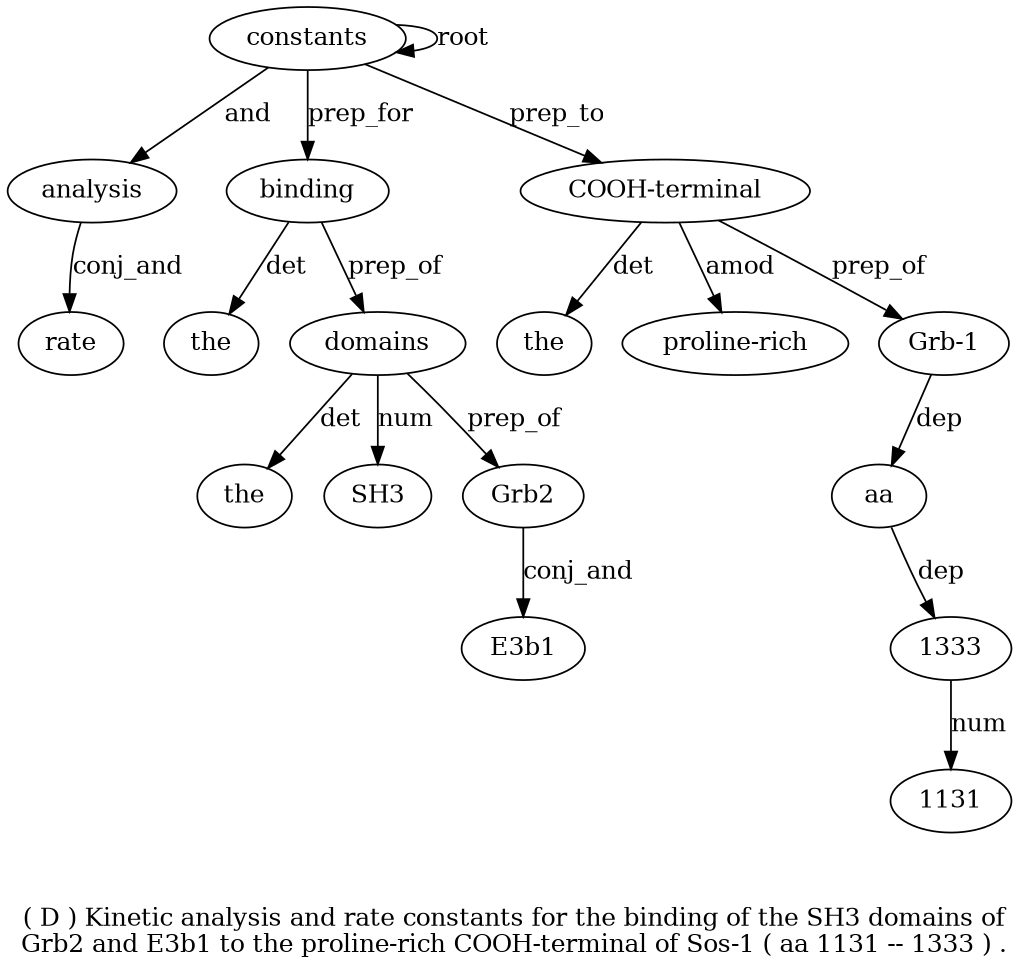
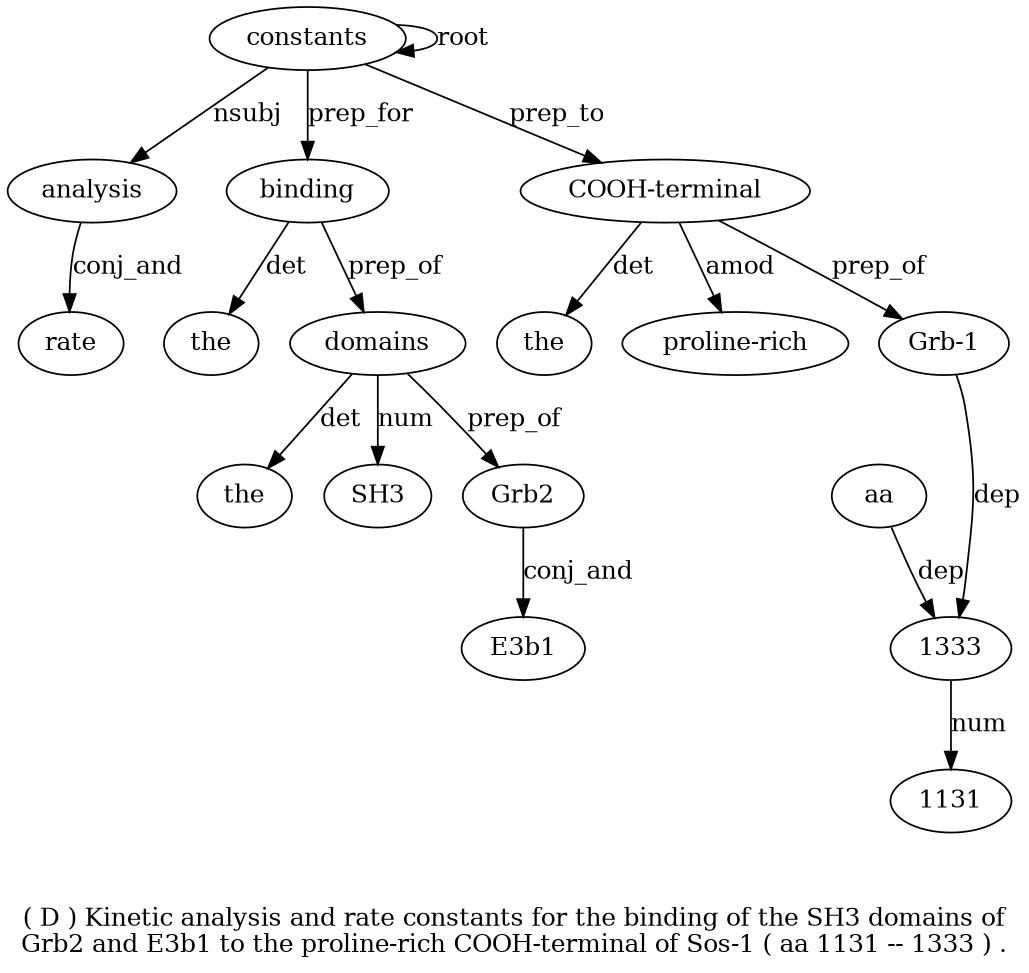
  digraph {
    label="( D ) Kinetic analysis and rate constants for the binding of the SH3 domains of\nGrb2 and E3b1 to the proline-rich COOH-terminal of Sos-1 ( aa 1131 -- 1333 ) ."
    node [fillcolor=white style=filled]
    n1 [label=analysis]
    n2 [label=rate]
    n3 [label=constants]
    n4 [label=binding]
    n5 [label="COOH-terminal"]
    n6 [label=the]
    n7 [label=domains]
    n8 [label=the]
    n9 [label="proline-rich"]
    n10 [label="Grb-1"]
    n11 [label=the]
    n12 [label=SH3]
    n13 [label=Grb2]
    n14 [label=E3b1]
    n15 [label=aa]
    n16 [label=1333]
    n17 [label=1131]
    n1 -> n2 [label=conj_and]
-   n3 -> n1 [label=and]
+   n3 -> n1 [label=nsubj]
    n3 -> n3 [label=root]
    n3 -> n4 [label=prep_for]
    n3 -> n5 [label=prep_to]
    n4 -> n6 [label=det]
    n4 -> n7 [label=prep_of]
    n5 -> n8 [label=det]
    n5 -> n9 [label=amod]
    n5 -> n10 [label=prep_of]
    n7 -> n11 [label=det]
    n7 -> n12 [label=num]
    n7 -> n13 [label=prep_of]
-   n10 -> n15 [label=dep]
+   n10 -> n16 [label=dep]
    n13 -> n14 [label=conj_and]
    n15 -> n16 [label=dep]
    n16 -> n17 [label=num]
  }
